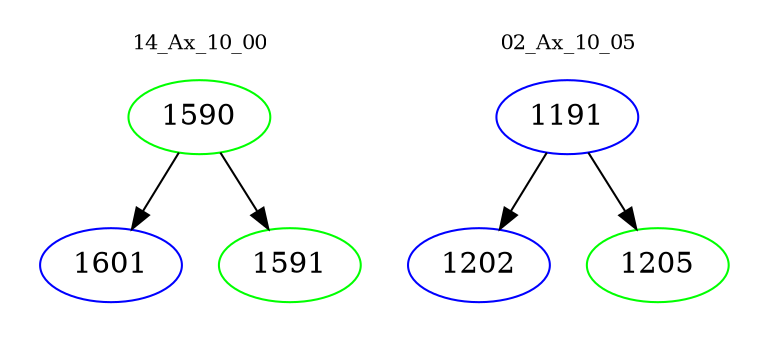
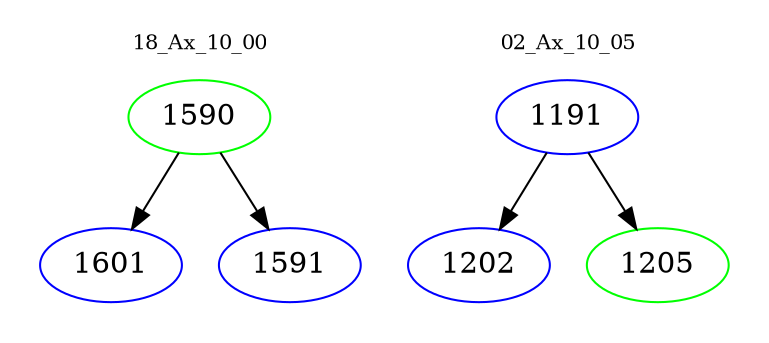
  digraph {
    node [color=green]
    edge [color=black]
    n1 [label=1590]
    n2 [color=blue label=1601]
-   n3 [label=1591]
+   n3 [color=blue label=1591]
    n4 [color=blue label=1191]
    n5 [color=blue label=1202]
    n6 [label=1205]
    subgraph cluster_1 {
      color=white
      fontsize=10
-     label="14_Ax_10_00"
+     label="18_Ax_10_00"
      n1
      n2
      n3
    }
    subgraph cluster_2 {
      color=white
      fontsize=10
      label="02_Ax_10_05"
      n4
      n5
      n6
    }
    n1 -> n2
    n1 -> n3
    n4 -> n5
    n4 -> n6
  }
